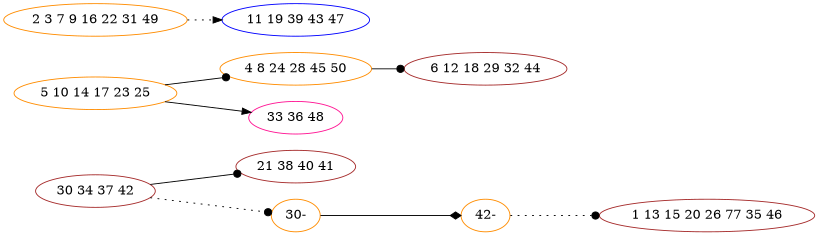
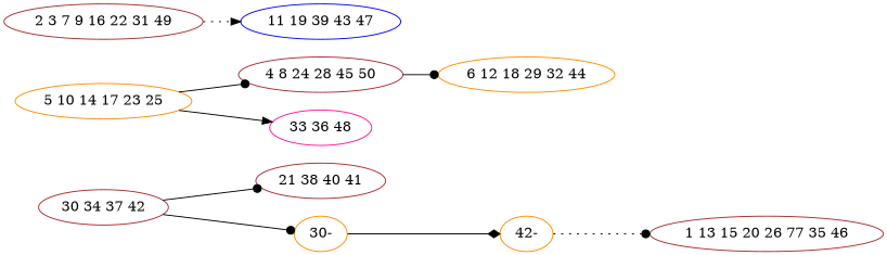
  digraph {
    rankdir=LR
    node [color=brown]
    edge [arrowhead=dot style=solid]
    n1 [label="30 34 37 42"]
    n2 [label="21 38 40 41"]
    n3 [color=darkorange label="30-"]
    n4 [color=darkorange label="5 10 14 17 23 25"]
-   n5 [color=darkorange label="4 8 24 28 45 50"]
+   n5 [label="4 8 24 28 45 50"]
    n6 [color=deeppink label="33 36 48"]
    n7 [color=darkorange label="42-"]
-   n8 [color=darkorange label="2 3 7 9 16 22 31 49"]
+   n8 [label="2 3 7 9 16 22 31 49"]
    n9 [color=blue label="11 19 39 43 47"]
-   n10 [label="6 12 18 29 32 44"]
+   n10 [color=darkorange label="6 12 18 29 32 44"]
    n11 [label="1 13 15 20 26 77 35 46"]
    n1 -> n2
-   n1 -> n3 [style=dotted]
+   n1 -> n3
    n3 -> n7 [arrowhead=diamond]
    n4 -> n5
    n4 -> n6 [arrowhead=normal]
    n5 -> n10
    n7 -> n11 [style=dotted]
    n8 -> n9 [arrowhead=normal style=dotted]
  }
